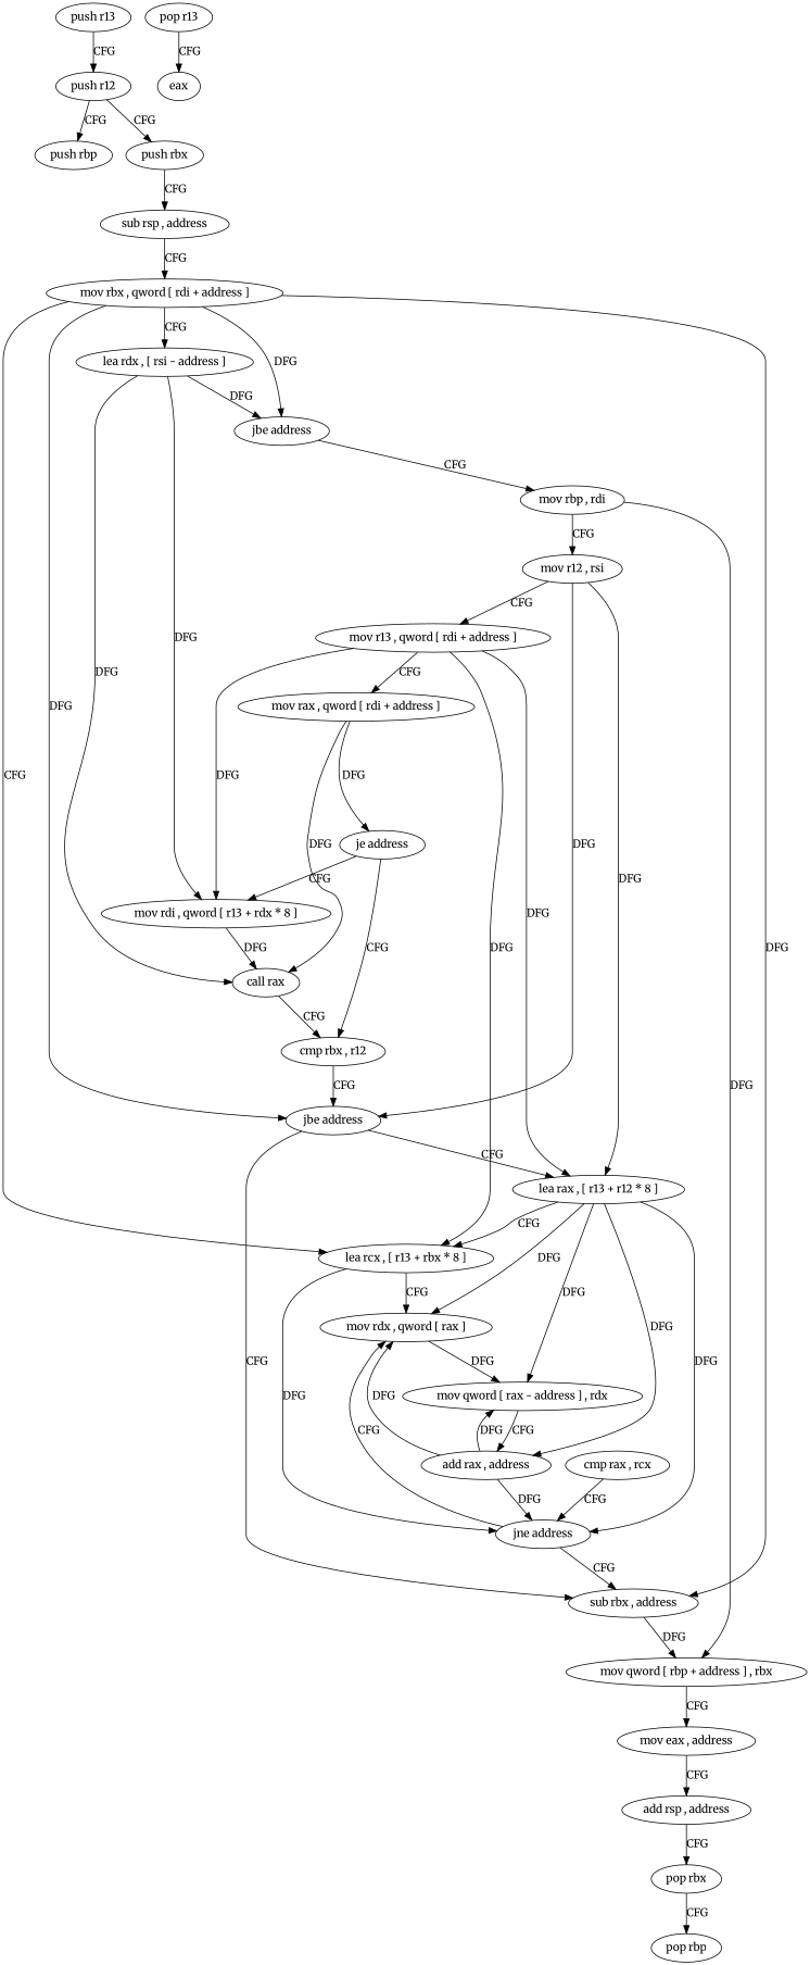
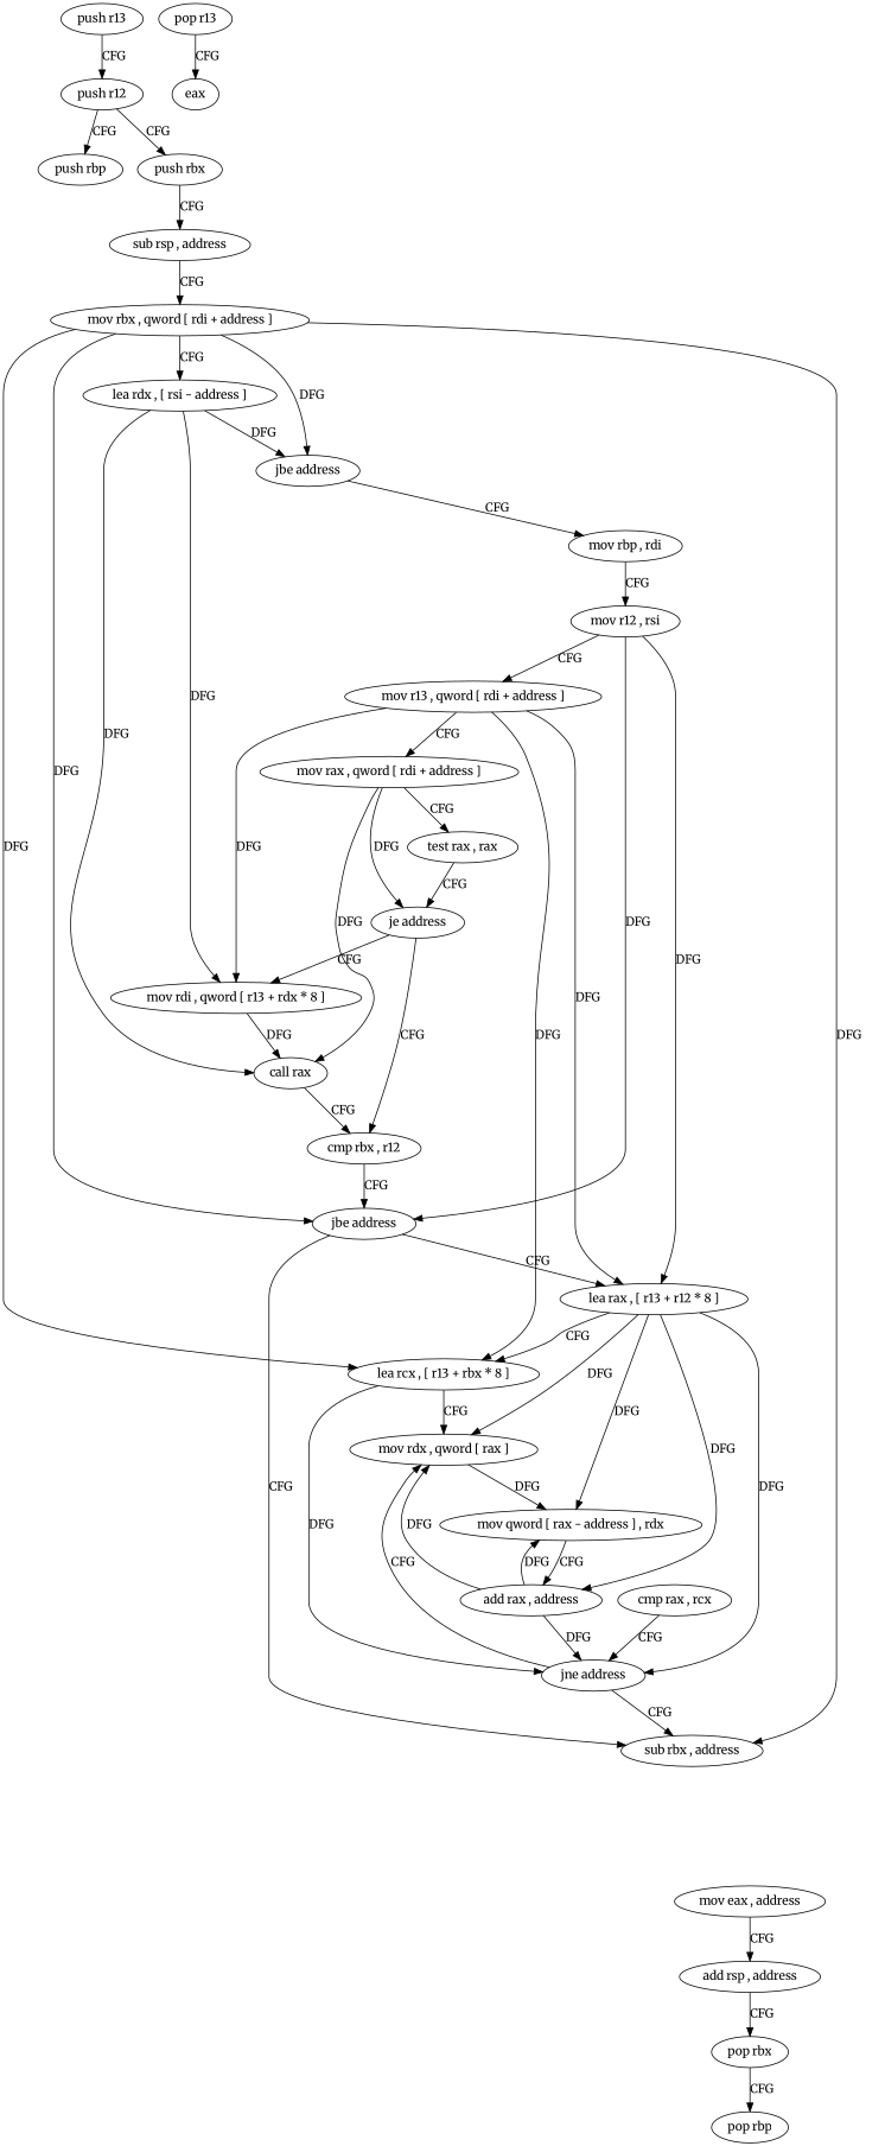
  digraph {
    fontname=Merriweather
    node [fontname=Merriweather]
    edge [fontname=Merriweather]
    n1 [label="push r13"]
    n2 [label="push r12"]
    n3 [label="push rbp"]
    n4 [label="push rbx"]
    n5 [label="sub rsp , address"]
    n6 [label="mov rbx , qword [ rdi + address ]"]
    n7 [label="lea rdx , [ rsi - address ]"]
    n8 [label="jbe address"]
    n9 [label="jbe address"]
    n10 [label="sub rbx , address"]
    n11 [label="lea rcx , [ r13 + rbx * 8 ]"]
    n12 [label="mov rdi , qword [ r13 + rdx * 8 ]"]
    n13 [label="call rax"]
    n14 [label="mov rbp , rdi"]
    n15 [label="lea rax , [ r13 + r12 * 8 ]"]
-   n16 [label="mov qword [ rbp + address ] , rbx"]
    n17 [label="mov rdx , qword [ rax ]"]
    n18 [label="jne address"]
    n19 [label="cmp rbx , r12"]
    n20 [label="mov r12 , rsi"]
    n21 [label="mov r13 , qword [ rdi + address ]"]
    n22 [label="mov eax , address"]
    n23 [label="mov rax , qword [ rdi + address ]"]
    n24 [label="mov qword [ rax - address ] , rdx"]
    n25 [label="add rax , address"]
+   n26 [label="test rax , rax"]
    n27 [label="je address"]
    n28 [label="add rsp , address"]
    n29 [label="pop rbx"]
    n30 [label="pop rbp"]
    n31 [label="pop r13"]
    n32 [label=eax]
    n33 [label="cmp rax , rcx"]
    n1 -> n2 [label=CFG]
    n2 -> n3 [label=CFG]
    n2 -> n4 [label=CFG]
    n4 -> n5 [label=CFG]
    n5 -> n6 [label=CFG]
    n6 -> n7 [label=CFG]
    n6 -> n8 [label=DFG]
    n6 -> n9 [label=DFG]
    n6 -> n10 [label=DFG]
-   n6 -> n11 [label=CFG]
+   n6 -> n11 [label=DFG]
    n7 -> n8 [label=DFG]
    n7 -> n12 [label=DFG]
    n7 -> n13 [label=DFG]
    n8 -> n14 [label=CFG]
    n9 -> n10 [label=CFG]
    n9 -> n15 [label=CFG]
-   n10 -> n16 [label=DFG]
    n11 -> n17 [label=CFG]
    n11 -> n18 [label=DFG]
    n12 -> n13 [label=DFG]
    n13 -> n19 [label=CFG]
-   n14 -> n16 [label=DFG]
    n14 -> n20 [label=CFG]
    n15 -> n11 [label=CFG]
    n15 -> n17 [label=DFG]
    n15 -> n18 [label=DFG]
    n15 -> n24 [label=DFG]
    n15 -> n25 [label=DFG]
-   n16 -> n22 [label=CFG]
    n17 -> n24 [label=DFG]
    n18 -> n10 [label=CFG]
    n18 -> n17 [label=CFG]
    n19 -> n9 [label=CFG]
    n20 -> n9 [label=DFG]
    n20 -> n15 [label=DFG]
    n20 -> n21 [label=CFG]
    n21 -> n11 [label=DFG]
    n21 -> n12 [label=DFG]
    n21 -> n15 [label=DFG]
    n21 -> n23 [label=CFG]
    n22 -> n28 [label=CFG]
    n23 -> n13 [label=DFG]
+   n23 -> n26 [label=CFG]
    n23 -> n27 [label=DFG]
    n24 -> n25 [label=CFG]
    n25 -> n17 [label=DFG]
    n25 -> n18 [label=DFG]
    n25 -> n24 [label=DFG]
+   n26 -> n27 [label=CFG]
    n27 -> n12 [label=CFG]
    n27 -> n19 [label=CFG]
    n28 -> n29 [label=CFG]
    n29 -> n30 [label=CFG]
    n31 -> n32 [label=CFG]
    n33 -> n18 [label=CFG]
  }
